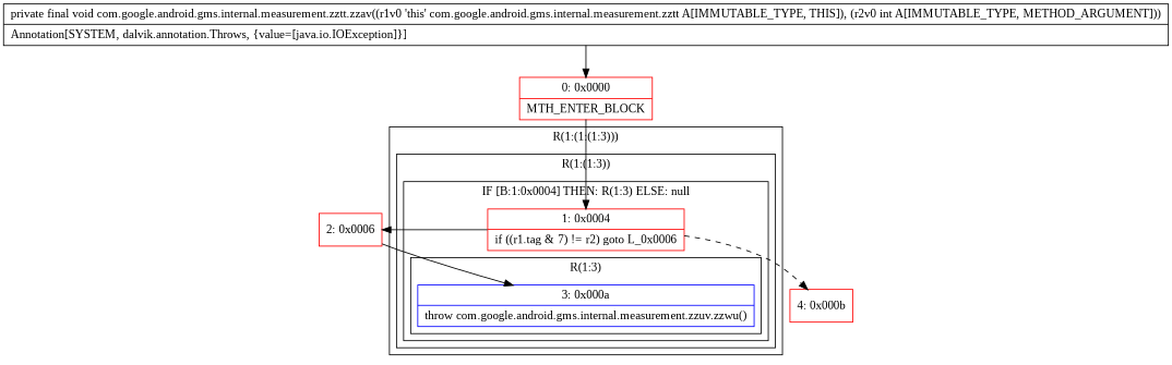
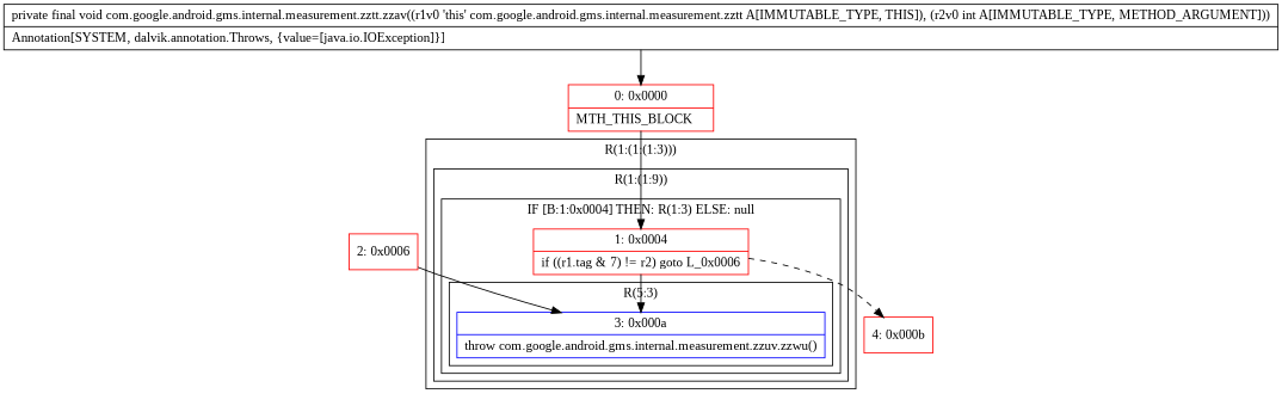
  digraph {
    fontname="Liberation Serif"
    node [color=red fontname="Liberation Serif" shape=record]
    edge [fontname="Liberation Serif"]
    n1 [color=blue label="{3\:\ 0x000a|throw com.google.android.gms.internal.measurement.zzuv.zzwu()\l}"]
    n2 [label="{1\:\ 0x0004|if ((r1.tag & 7) != r2) goto L_0x0006\l}"]
    n3 [label="{2\:\ 0x0006}"]
    n4 [label="{4\:\ 0x000b}"]
-   n5 [label="{0\:\ 0x0000|MTH_ENTER_BLOCK\l}"]
+   n5 [label="{0\:\ 0x0000|MTH_THIS_BLOCK\l}"]
    n6 [label="{private final void com.google.android.gms.internal.measurement.zztt.zzav((r1v0 'this' com.google.android.gms.internal.measurement.zztt A[IMMUTABLE_TYPE, THIS]), (r2v0 int A[IMMUTABLE_TYPE, METHOD_ARGUMENT]))  | Annotation[SYSTEM, dalvik.annotation.Throws, \{value=[java.io.IOException]\}]\l}" color=""]
    subgraph cluster_1 {
      label="R(1:(1:(1:3)))"
      subgraph cluster_2 {
-       label="R(1:(1:3))"
+       label="R(1:(1:9))"
        subgraph cluster_3 {
          label="IF [B:1:0x0004] THEN: R(1:3) ELSE: null"
          n2
          subgraph cluster_4 {
-           label="R(1:3)"
+           label="R(5:3)"
            n1
          }
        }
      }
    }
-   n2 -> n3
+   n2 -> n1
    n2 -> n4 [style=dashed]
    n3 -> n1
    n5 -> n2
    n6 -> n5
  }
